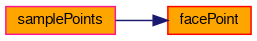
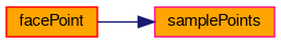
  digraph {
    rankdir=LR
    node [fillcolor=orange fontname=FreeSans fontsize=10 shape=record style=filled]
    n1 [color=deeppink fontcolor=black height=0.2 label=samplePoints width=0.4]
    n2 [color=red height=0.2 label=facePoint width=0.4]
-   n1 -> n2 [color=midnightblue fontname=FreeSans fontsize=10 labelfontname=FreeSans labelfontsize=10 style=solid]
+   n2 -> n1 [color=midnightblue fontname=FreeSans fontsize=10 labelfontname=FreeSans labelfontsize=10 style=solid]
  }
